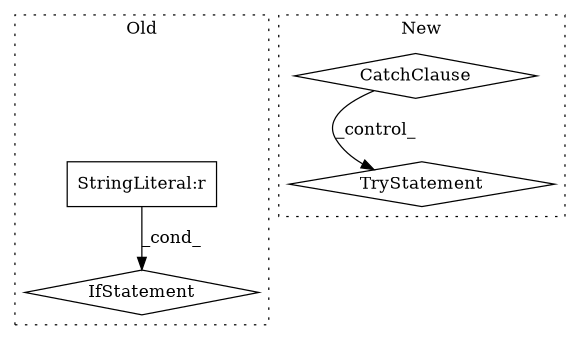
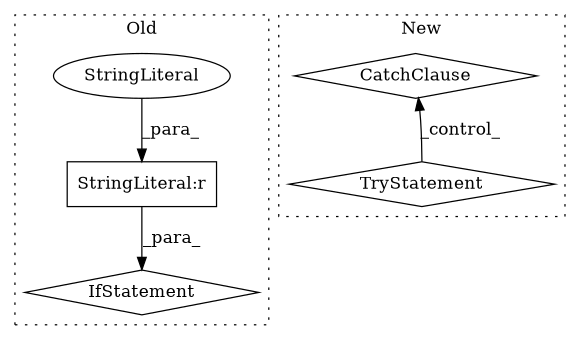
  digraph {
    node [shape=diamond]
    n1 [a=25 l="4,2" label=IfStatement s="5589,5625"]
    n2 [a=27 l=3 label="StringLiteral:r" s=5615 shape=box]
+   n3 [a=45 l=7 label=StringLiteral s=5618 shape=ellipse]
    n4 [a=12 l="11,2" label=CatchClause s="5656,5688"]
    n5 [a=54 l=4 label=TryStatement s=5590]
    subgraph cluster_1 {
      label=Old
      style=dotted
      n1
      n2
+     n3
    }
    subgraph cluster_2 {
      label=New
      style=dotted
      n4
      n5
    }
-   n2 -> n1 [label=_cond_]
-   n4 -> n5 [label=_control_]
+   n2 -> n1 [label=_para_]
+   n3 -> n2 [label=_para_]
+   n5 -> n4 [label=_control_]
  }
